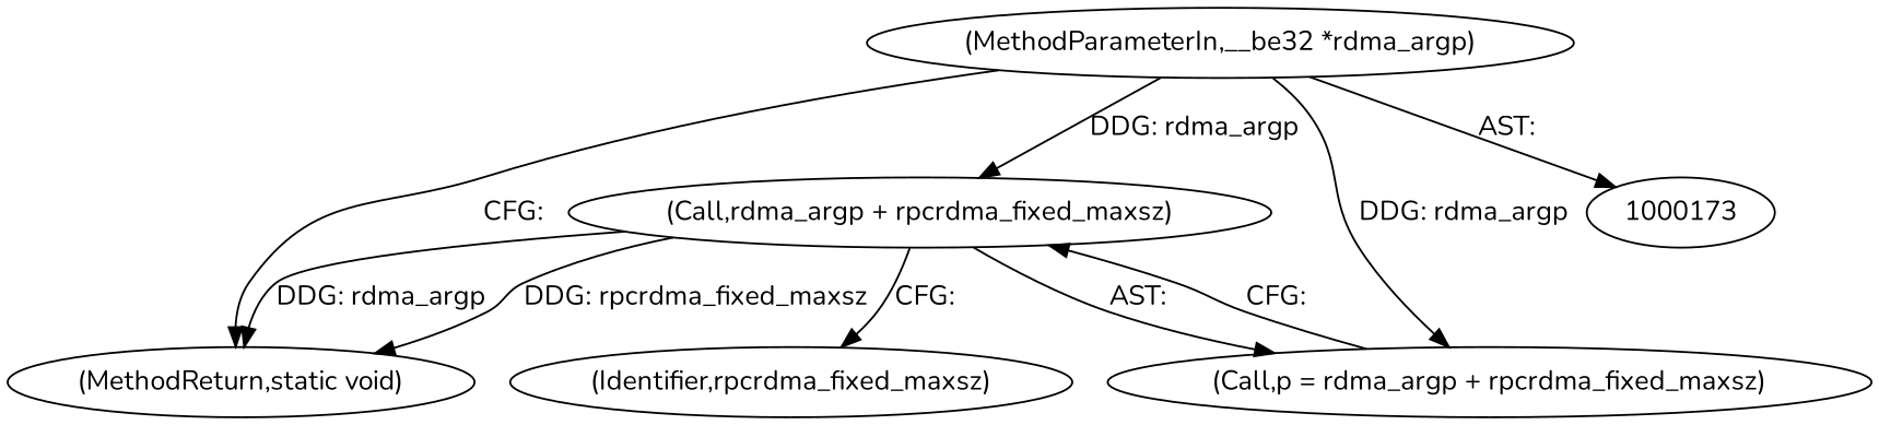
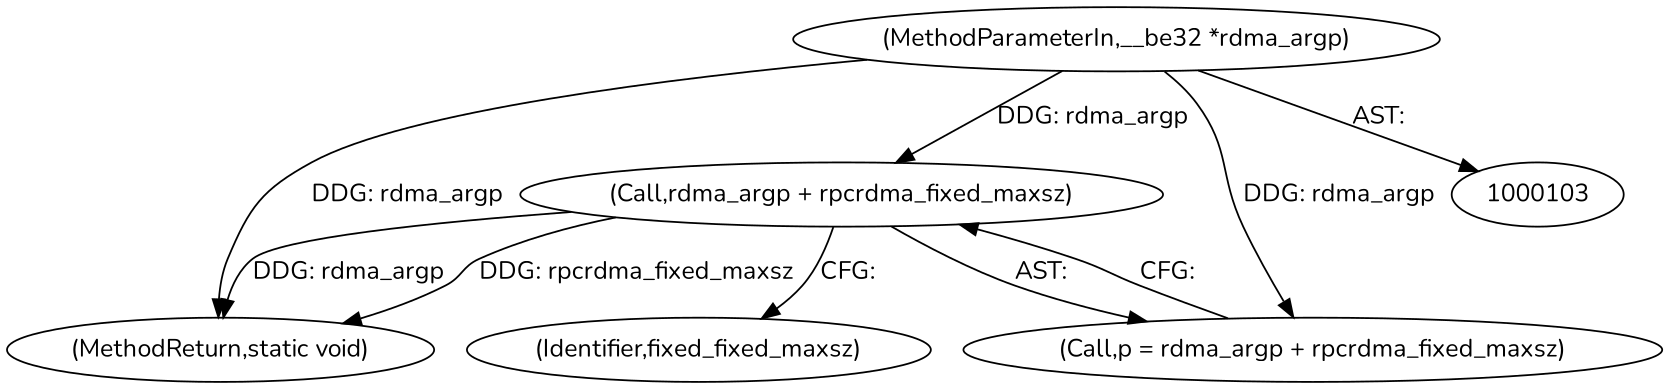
  digraph {
    fontname=Nunito
    node [fontname=Nunito]
    edge [fontname=Nunito]
    n1 [label="(Call,rdma_argp + rpcrdma_fixed_maxsz)"]
-   n2 [label="(Identifier,rpcrdma_fixed_maxsz)"]
+   n2 [label="(Identifier,fixed_fixed_maxsz)"]
    n3 [label="(Call,p = rdma_argp + rpcrdma_fixed_maxsz)"]
    n4 [label="(MethodReturn,static void)"]
    n5 [label="(MethodParameterIn,__be32 *rdma_argp)"]
-   1000103 [label=1000173]
+   1000103
    n1 -> n2 [label="CFG: "]
    n1 -> n3 [label="AST: "]
    n1 -> n4 [label="DDG: rdma_argp"]
    n1 -> n4 [label="DDG: rpcrdma_fixed_maxsz"]
    n3 -> n1 [label="CFG: "]
    n5 -> n1 [label="DDG: rdma_argp"]
    n5 -> n3 [label="DDG: rdma_argp"]
-   n5 -> n4 [label="CFG: "]
+   n5 -> n4 [label="DDG: rdma_argp"]
    n5 -> 1000103 [label="AST: "]
  }
